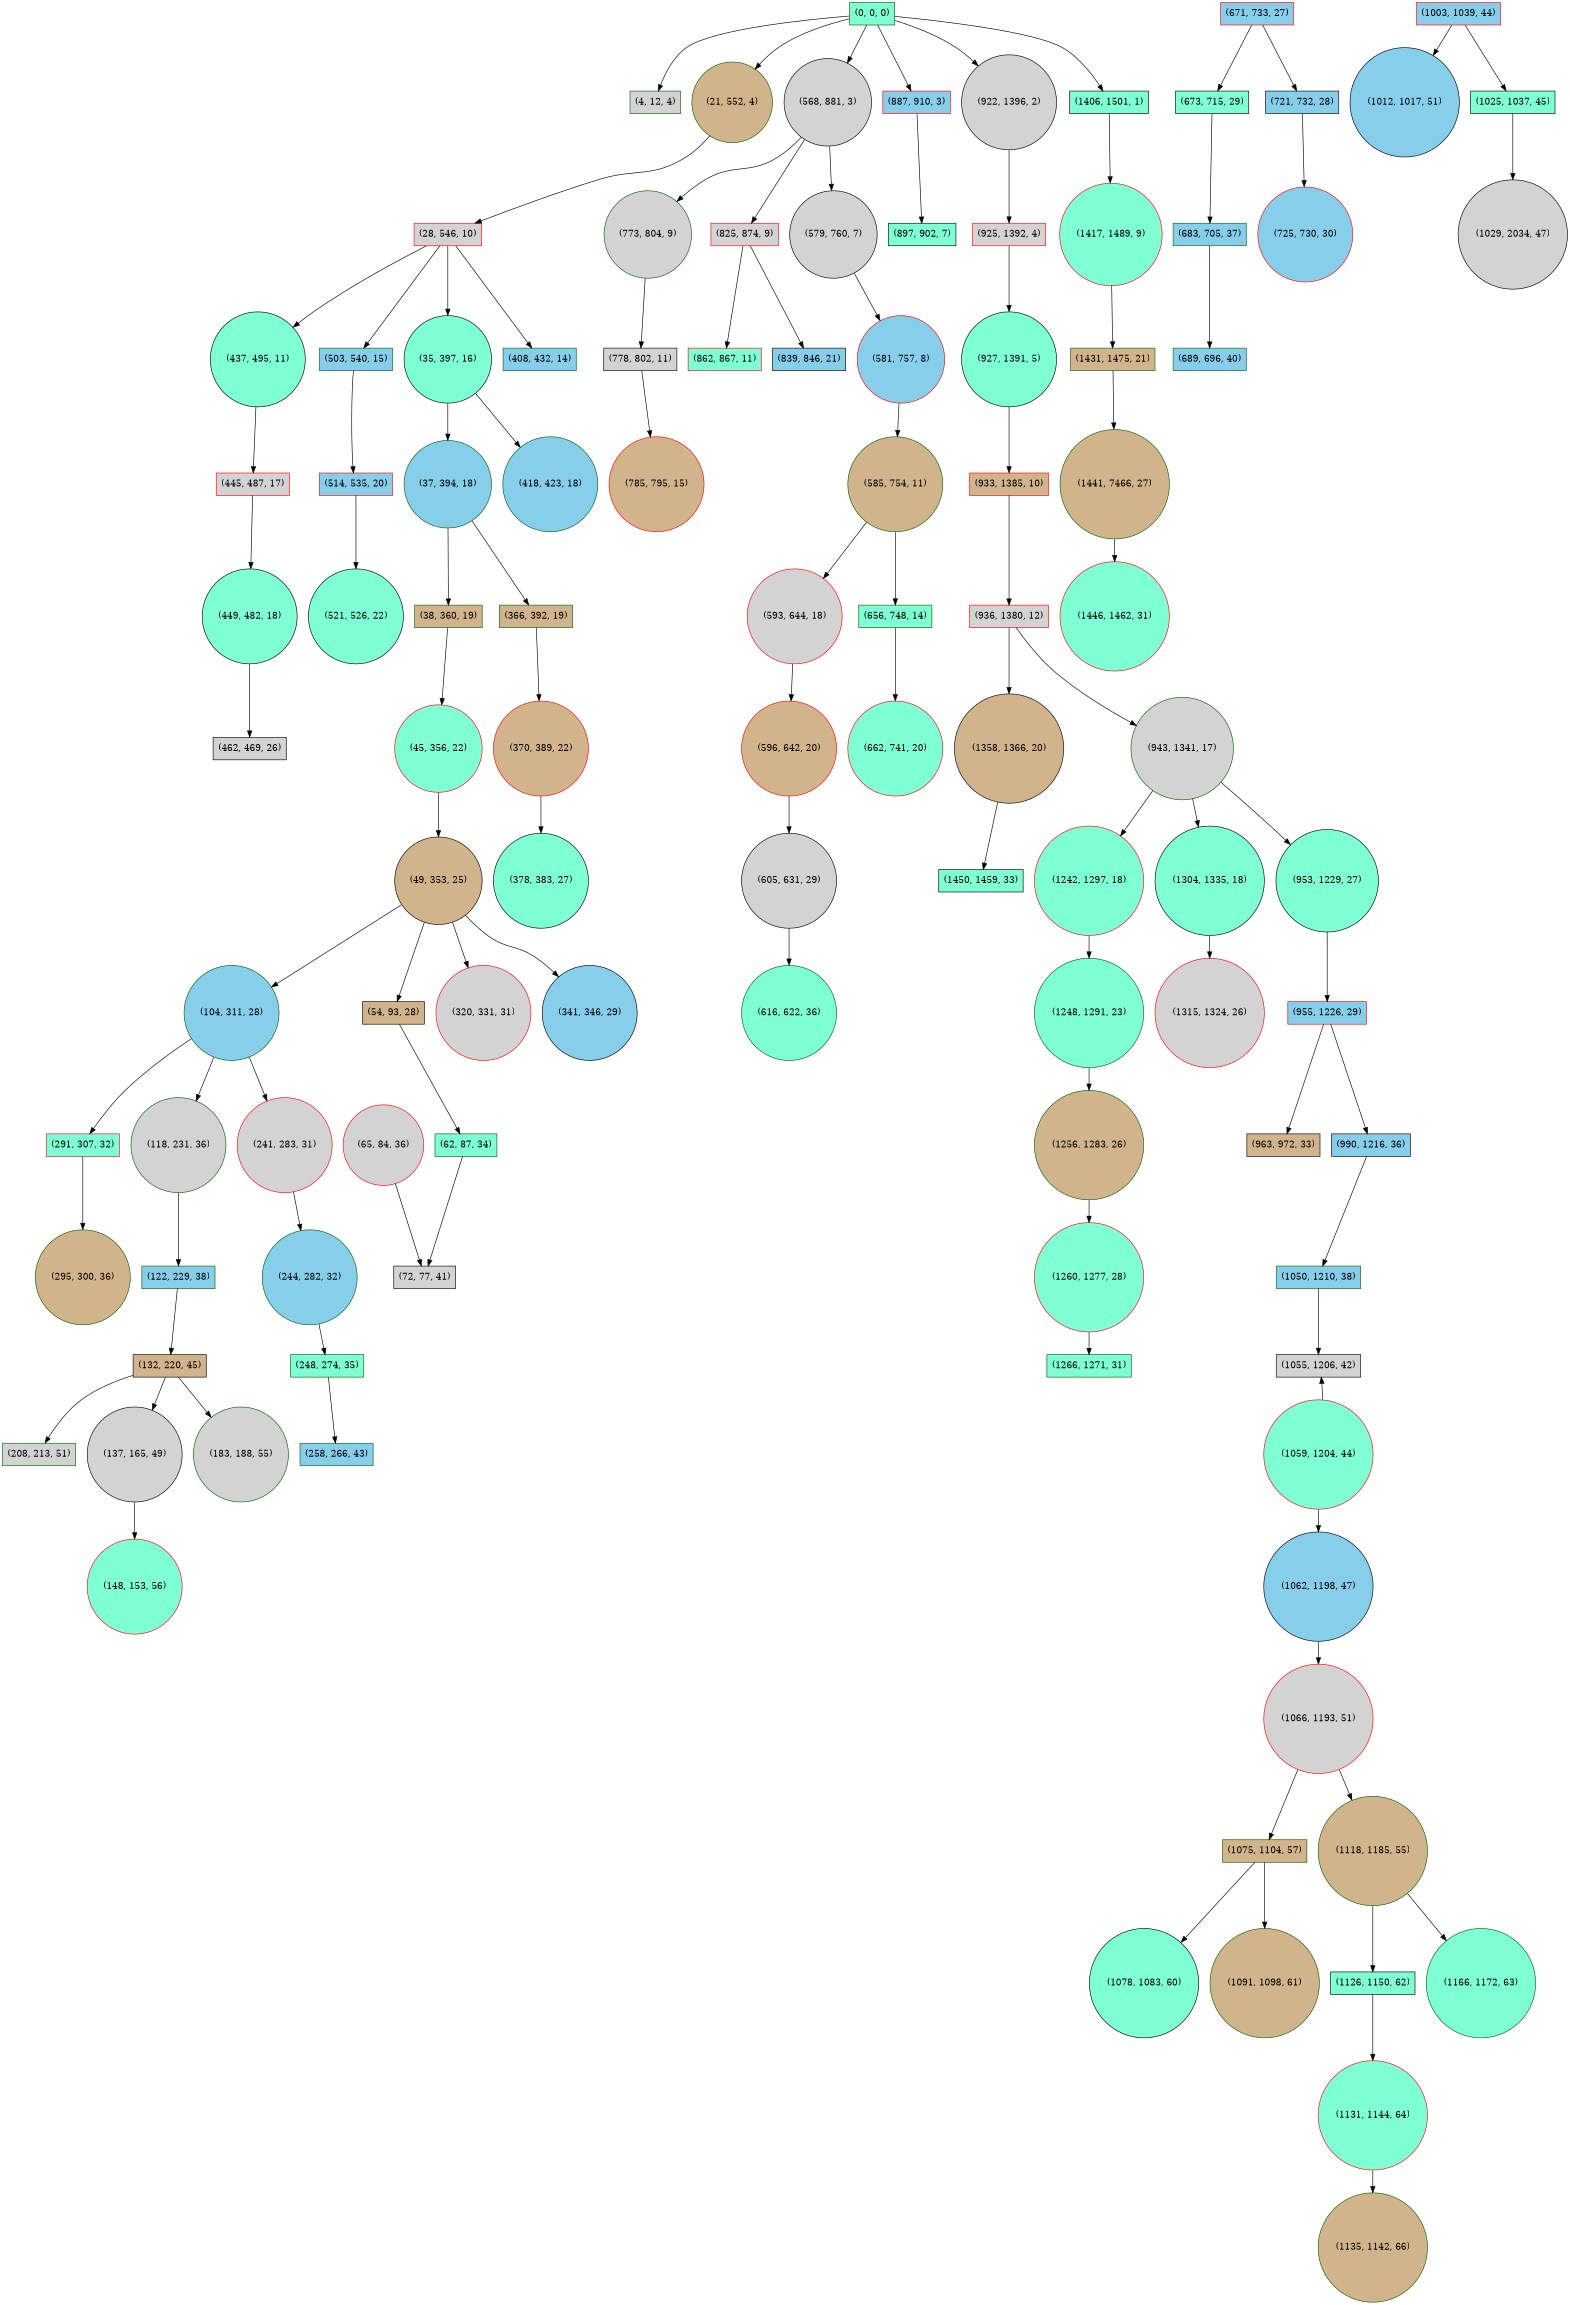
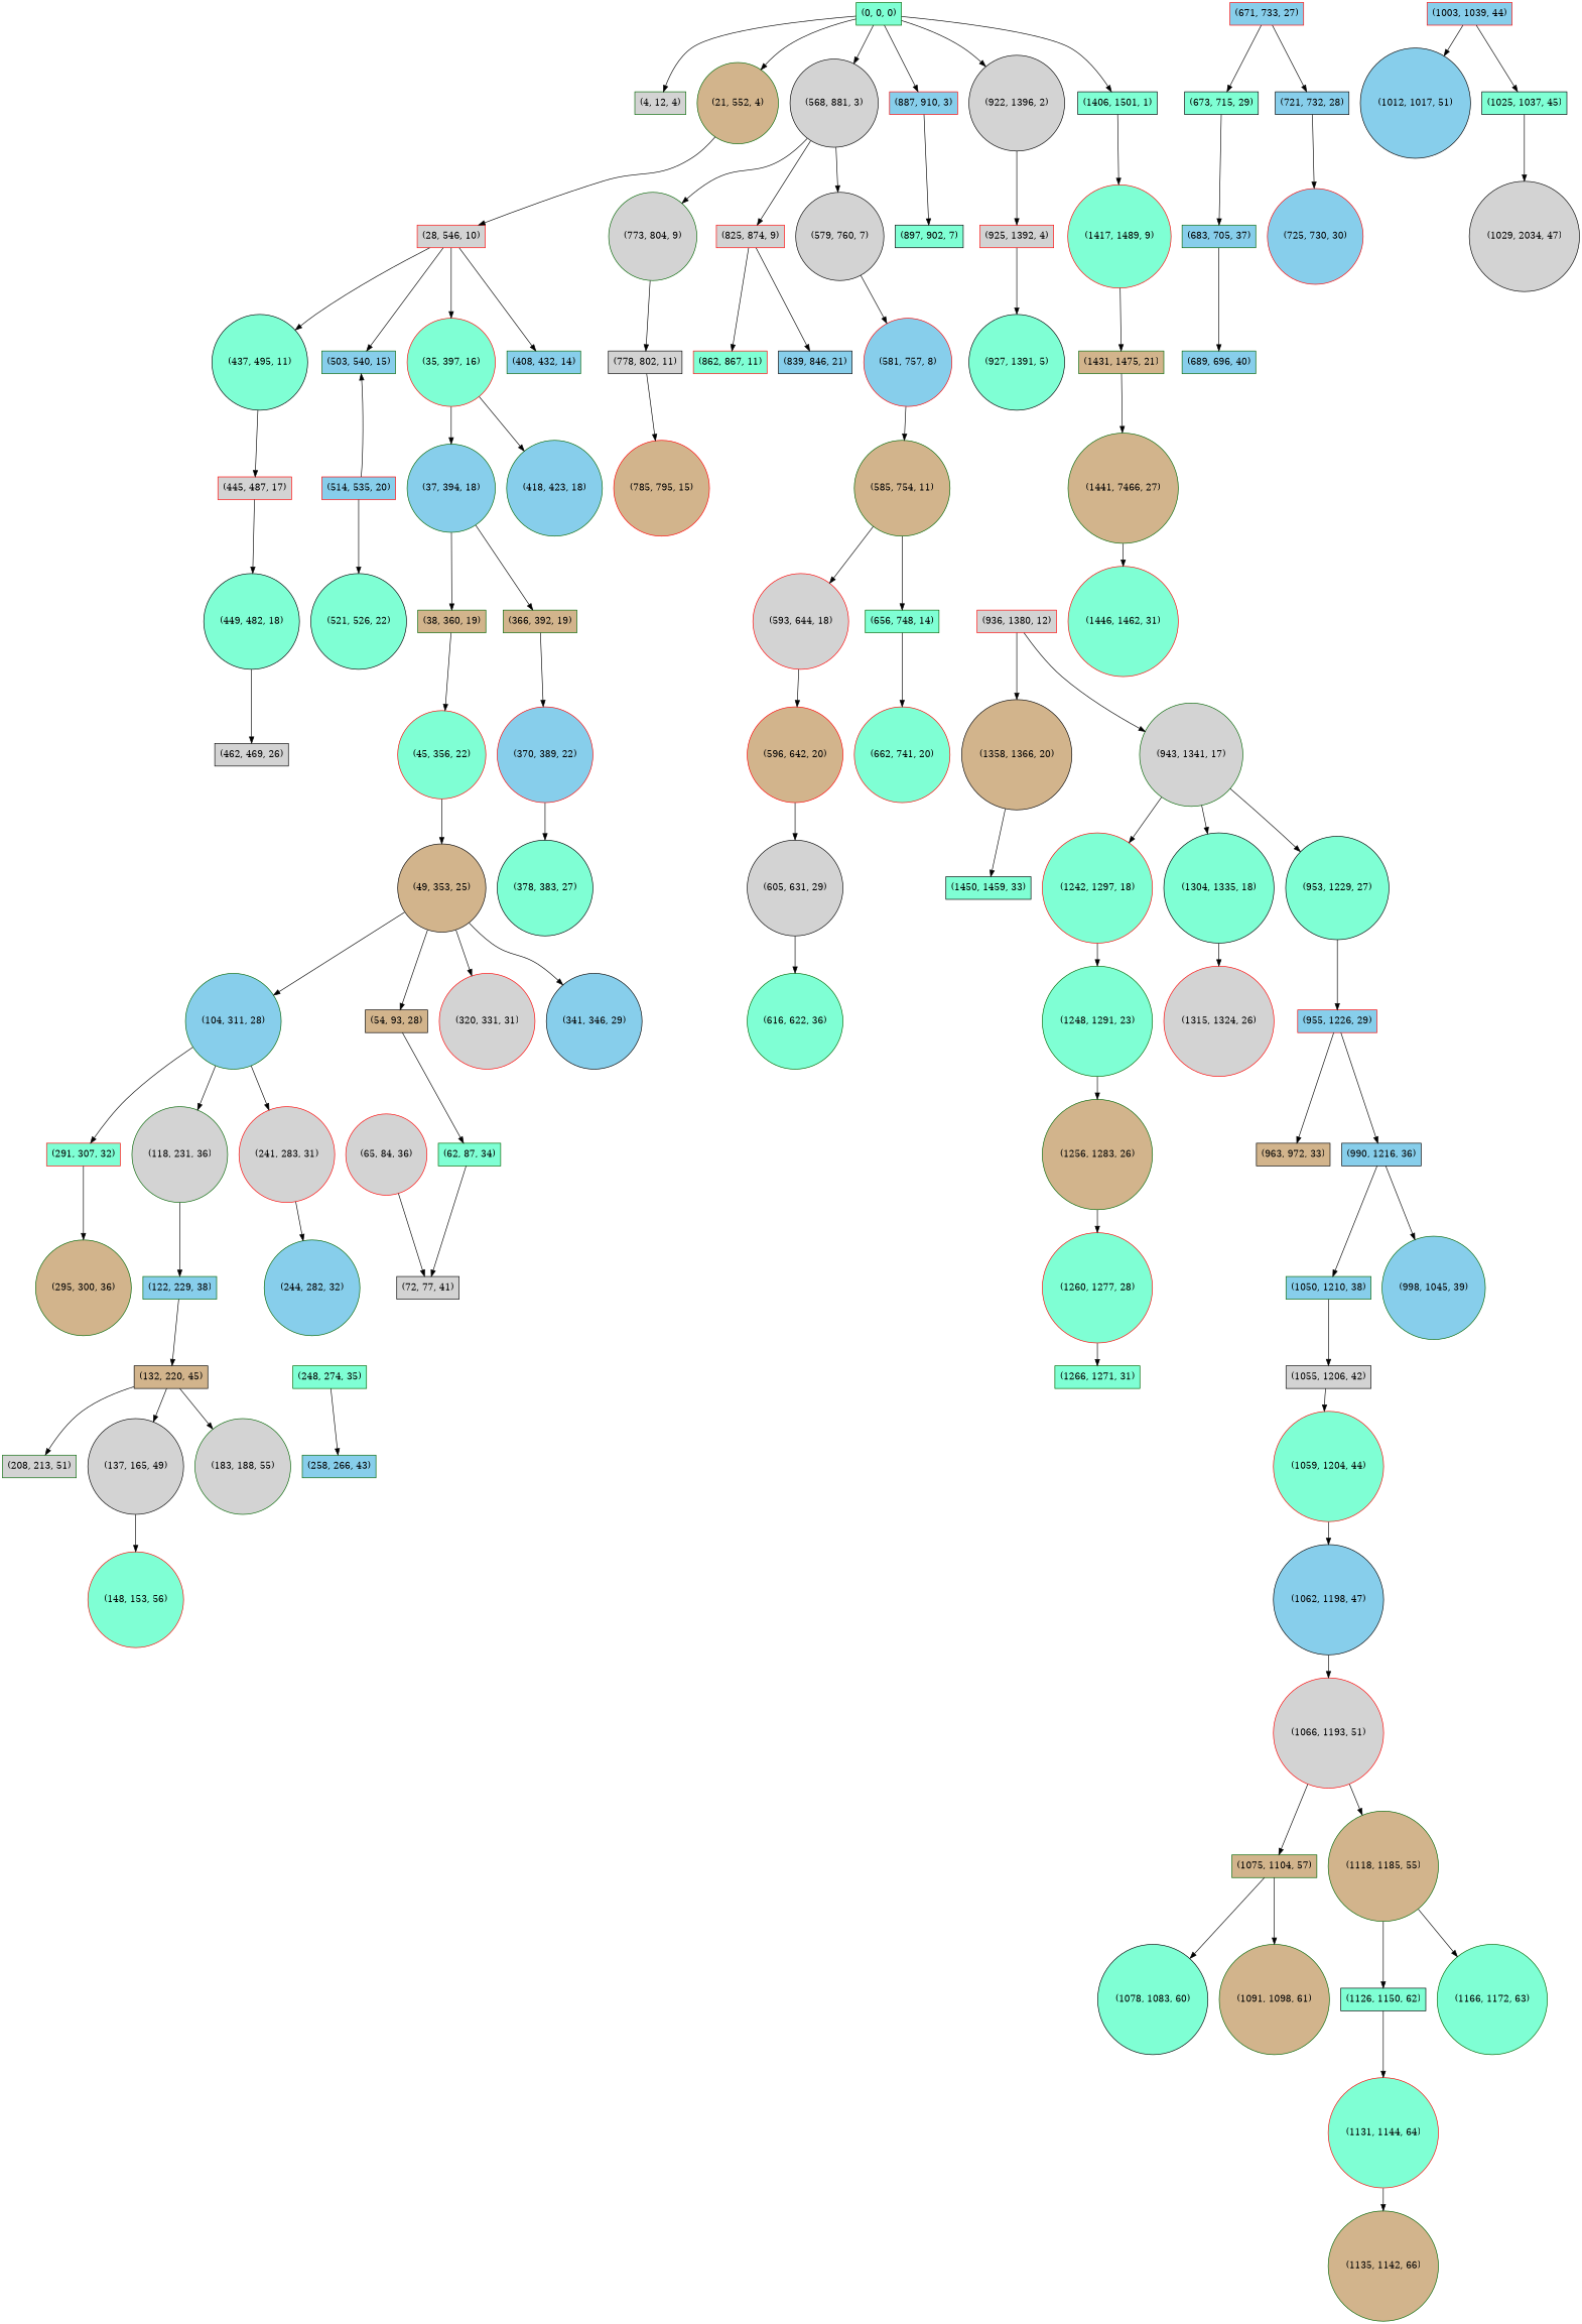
  digraph {
    node [color=darkgreen fillcolor=aquamarine shape=circle style=filled]
    "(0, 0, 0)" [shape=box]
    "(4, 12, 4)" [fillcolor=lightgrey shape=box]
    "(21, 552, 4)" [fillcolor=tan]
    "(568, 881, 3)" [color=black fillcolor=lightgrey]
    "(887, 910, 3)" [color=red fillcolor=skyblue shape=box]
    "(922, 1396, 2)" [color=black fillcolor=lightgrey]
    "(1406, 1501, 1)" [color=black shape=box]
    "(28, 546, 10)" [color=red fillcolor=lightgrey shape=box]
    "(579, 760, 7)" [color=black fillcolor=lightgrey]
    "(773, 804, 9)" [fillcolor=lightgrey]
    "(825, 874, 9)" [color=red fillcolor=lightgrey shape=box]
    "(897, 902, 7)" [color=black shape=box]
    "(925, 1392, 4)" [color=red fillcolor=lightgrey shape=box]
    "(1417, 1489, 9)" [color=red]
-   "(35, 397, 16)" [color=black]
+   "(35, 397, 16)" [color=red]
    "(408, 432, 14)" [fillcolor=skyblue shape=box]
    "(437, 495, 11)" [color=black]
    "(503, 540, 15)" [fillcolor=skyblue shape=box]
    "(37, 394, 18)" [fillcolor=skyblue]
    "(418, 423, 18)" [fillcolor=skyblue]
    "(445, 487, 17)" [color=red fillcolor=lightgrey shape=box]
    "(514, 535, 20)" [color=red fillcolor=skyblue shape=box]
    "(38, 360, 19)" [fillcolor=tan shape=box]
    "(366, 392, 19)" [fillcolor=tan shape=box]
    "(45, 356, 22)" [color=red]
-   "(370, 389, 22)" [color=red fillcolor=tan]
+   "(370, 389, 22)" [color=red fillcolor=skyblue]
    "(49, 353, 25)" [color=black fillcolor=tan]
    "(54, 93, 28)" [color=black fillcolor=tan shape=box]
    "(104, 311, 28)" [fillcolor=skyblue]
    "(320, 331, 31)" [color=red fillcolor=lightgrey]
    "(341, 346, 29)" [color=black fillcolor=skyblue]
    "(62, 87, 34)" [shape=box]
    "(118, 231, 36)" [fillcolor=lightgrey]
    "(241, 283, 31)" [color=red fillcolor=lightgrey]
    "(291, 307, 32)" [color=red shape=box]
    "(72, 77, 41)" [color=black fillcolor=lightgrey shape=box]
    "(65, 84, 36)" [color=red fillcolor=lightgrey]
    "(122, 229, 38)" [fillcolor=skyblue shape=box]
    "(244, 282, 32)" [fillcolor=skyblue]
    "(295, 300, 36)" [fillcolor=tan]
    "(132, 220, 45)" [color=black fillcolor=tan shape=box]
    "(137, 165, 49)" [color=black fillcolor=lightgrey]
    "(183, 188, 55)" [fillcolor=lightgrey]
    "(208, 213, 51)" [fillcolor=lightgrey shape=box]
    "(148, 153, 56)" [color=red]
    "(248, 274, 35)" [shape=box]
    "(258, 266, 43)" [fillcolor=skyblue shape=box]
    "(378, 383, 27)" [color=black]
    "(449, 482, 18)" [color=black]
    "(462, 469, 26)" [color=black fillcolor=lightgrey shape=box]
    "(521, 526, 22)" [color=black]
    "(581, 757, 8)" [color=red fillcolor=skyblue]
    "(778, 802, 11)" [color=black fillcolor=lightgrey shape=box]
    "(839, 846, 21)" [color=black fillcolor=skyblue shape=box]
    "(862, 867, 11)" [color=red shape=box]
    "(585, 754, 11)" [fillcolor=tan]
    "(593, 644, 18)" [color=red fillcolor=lightgrey]
    "(656, 748, 14)" [shape=box]
    "(596, 642, 20)" [color=red fillcolor=tan]
    "(662, 741, 20)" [color=red]
    "(605, 631, 29)" [color=black fillcolor=lightgrey]
    "(616, 622, 36)"
    "(671, 733, 27)" [color=red fillcolor=skyblue shape=box]
    "(673, 715, 29)" [color=black shape=box]
    "(721, 732, 28)" [color=black fillcolor=skyblue shape=box]
    "(683, 705, 37)" [fillcolor=skyblue shape=box]
    "(725, 730, 30)" [color=red fillcolor=skyblue]
    "(689, 696, 40)" [fillcolor=skyblue shape=box]
    "(785, 795, 15)" [color=red fillcolor=tan]
    "(927, 1391, 5)" [color=black]
-   "(933, 1385, 10)" [color=red fillcolor=tan shape=box]
    "(936, 1380, 12)" [color=red fillcolor=lightgrey shape=box]
    "(943, 1341, 17)" [fillcolor=lightgrey]
    "(1358, 1366, 20)" [color=black fillcolor=tan]
    "(953, 1229, 27)" [color=black]
    "(1242, 1297, 18)" [color=red]
    "(1304, 1335, 18)" [color=black]
    "(1450, 1459, 33)" [color=black shape=box]
    "(955, 1226, 29)" [color=red fillcolor=skyblue shape=box]
    "(1248, 1291, 23)"
    "(1315, 1324, 26)" [color=red fillcolor=lightgrey]
    "(963, 972, 33)" [color=black fillcolor=tan shape=box]
    "(990, 1216, 36)" [color=black fillcolor=skyblue shape=box]
+   "(998, 1045, 39)" [fillcolor=skyblue]
    "(1050, 1210, 38)" [fillcolor=skyblue shape=box]
    "(1055, 1206, 42)" [color=black fillcolor=lightgrey shape=box]
    "(1003, 1039, 44)" [color=red fillcolor=skyblue shape=box]
    "(1012, 1017, 51)" [color=black fillcolor=skyblue]
    "(1025, 1037, 45)" [color=black shape=box]
    n90 [color=black fillcolor=lightgrey label="(1029, 2034, 47)"]
    "(1059, 1204, 44)" [color=red]
    "(1062, 1198, 47)" [color=black fillcolor=skyblue]
    "(1066, 1193, 51)" [color=red fillcolor=lightgrey]
    "(1075, 1104, 57)" [fillcolor=tan shape=box]
    "(1118, 1185, 55)" [fillcolor=tan]
    "(1078, 1083, 60)" [color=black]
    "(1091, 1098, 61)" [fillcolor=tan]
    "(1126, 1150, 62)" [color=black shape=box]
    "(1166, 1172, 63)"
    "(1131, 1144, 64)" [color=red]
    "(1135, 1142, 66)" [fillcolor=tan]
    "(1256, 1283, 26)" [fillcolor=tan]
    "(1260, 1277, 28)" [color=red]
    "(1266, 1271, 31)" [shape=box]
    "(1431, 1475, 21)" [fillcolor=tan shape=box]
    n106 [fillcolor=tan label="(1441, 7466, 27)"]
    "(1446, 1462, 31)" [color=red]
    "(0, 0, 0)" -> "(4, 12, 4)"
    "(0, 0, 0)" -> "(21, 552, 4)"
    "(0, 0, 0)" -> "(568, 881, 3)"
    "(0, 0, 0)" -> "(887, 910, 3)"
    "(0, 0, 0)" -> "(922, 1396, 2)"
    "(0, 0, 0)" -> "(1406, 1501, 1)"
    "(21, 552, 4)" -> "(28, 546, 10)"
    "(568, 881, 3)" -> "(579, 760, 7)"
    "(568, 881, 3)" -> "(773, 804, 9)"
    "(568, 881, 3)" -> "(825, 874, 9)"
    "(887, 910, 3)" -> "(897, 902, 7)"
    "(922, 1396, 2)" -> "(925, 1392, 4)"
    "(1406, 1501, 1)" -> "(1417, 1489, 9)"
    "(28, 546, 10)" -> "(35, 397, 16)"
    "(28, 546, 10)" -> "(408, 432, 14)"
    "(28, 546, 10)" -> "(437, 495, 11)"
    "(28, 546, 10)" -> "(503, 540, 15)"
    "(579, 760, 7)" -> "(581, 757, 8)"
    "(773, 804, 9)" -> "(778, 802, 11)"
    "(825, 874, 9)" -> "(839, 846, 21)"
    "(825, 874, 9)" -> "(862, 867, 11)"
    "(925, 1392, 4)" -> "(927, 1391, 5)"
    "(1417, 1489, 9)" -> "(1431, 1475, 21)"
    "(35, 397, 16)" -> "(37, 394, 18)"
    "(35, 397, 16)" -> "(418, 423, 18)"
    "(437, 495, 11)" -> "(445, 487, 17)"
-   "(503, 540, 15)" -> "(514, 535, 20)"
+   "(514, 535, 20)" -> "(503, 540, 15)"
    "(37, 394, 18)" -> "(38, 360, 19)"
    "(37, 394, 18)" -> "(366, 392, 19)"
    "(445, 487, 17)" -> "(449, 482, 18)"
    "(514, 535, 20)" -> "(521, 526, 22)"
    "(38, 360, 19)" -> "(45, 356, 22)"
    "(366, 392, 19)" -> "(370, 389, 22)"
    "(45, 356, 22)" -> "(49, 353, 25)"
    "(370, 389, 22)" -> "(378, 383, 27)"
    "(49, 353, 25)" -> "(54, 93, 28)"
    "(49, 353, 25)" -> "(104, 311, 28)"
    "(49, 353, 25)" -> "(320, 331, 31)"
    "(49, 353, 25)" -> "(341, 346, 29)"
    "(54, 93, 28)" -> "(62, 87, 34)"
    "(104, 311, 28)" -> "(118, 231, 36)"
    "(104, 311, 28)" -> "(241, 283, 31)"
    "(104, 311, 28)" -> "(291, 307, 32)"
    "(62, 87, 34)" -> "(72, 77, 41)"
    "(118, 231, 36)" -> "(122, 229, 38)"
    "(241, 283, 31)" -> "(244, 282, 32)"
    "(291, 307, 32)" -> "(295, 300, 36)"
    "(65, 84, 36)" -> "(72, 77, 41)"
    "(122, 229, 38)" -> "(132, 220, 45)"
-   "(244, 282, 32)" -> "(248, 274, 35)"
    "(132, 220, 45)" -> "(137, 165, 49)"
    "(132, 220, 45)" -> "(183, 188, 55)"
    "(132, 220, 45)" -> "(208, 213, 51)"
    "(137, 165, 49)" -> "(148, 153, 56)"
    "(248, 274, 35)" -> "(258, 266, 43)"
    "(449, 482, 18)" -> "(462, 469, 26)"
    "(581, 757, 8)" -> "(585, 754, 11)"
    "(778, 802, 11)" -> "(785, 795, 15)"
    "(585, 754, 11)" -> "(593, 644, 18)"
    "(585, 754, 11)" -> "(656, 748, 14)"
    "(593, 644, 18)" -> "(596, 642, 20)"
    "(656, 748, 14)" -> "(662, 741, 20)"
    "(596, 642, 20)" -> "(605, 631, 29)"
    "(605, 631, 29)" -> "(616, 622, 36)"
    "(671, 733, 27)" -> "(673, 715, 29)"
    "(671, 733, 27)" -> "(721, 732, 28)"
    "(673, 715, 29)" -> "(683, 705, 37)"
    "(721, 732, 28)" -> "(725, 730, 30)"
    "(683, 705, 37)" -> "(689, 696, 40)"
-   "(927, 1391, 5)" -> "(933, 1385, 10)"
-   "(933, 1385, 10)" -> "(936, 1380, 12)"
    "(936, 1380, 12)" -> "(943, 1341, 17)"
    "(936, 1380, 12)" -> "(1358, 1366, 20)"
    "(943, 1341, 17)" -> "(953, 1229, 27)"
    "(943, 1341, 17)" -> "(1242, 1297, 18)"
    "(943, 1341, 17)" -> "(1304, 1335, 18)"
    "(1358, 1366, 20)" -> "(1450, 1459, 33)"
    "(953, 1229, 27)" -> "(955, 1226, 29)"
    "(1242, 1297, 18)" -> "(1248, 1291, 23)"
    "(1304, 1335, 18)" -> "(1315, 1324, 26)"
    "(955, 1226, 29)" -> "(963, 972, 33)"
    "(955, 1226, 29)" -> "(990, 1216, 36)"
    "(1248, 1291, 23)" -> "(1256, 1283, 26)"
+   "(990, 1216, 36)" -> "(998, 1045, 39)"
    "(990, 1216, 36)" -> "(1050, 1210, 38)"
    "(1050, 1210, 38)" -> "(1055, 1206, 42)"
-   "(1059, 1204, 44)" -> "(1055, 1206, 42)"
+   "(1055, 1206, 42)" -> "(1059, 1204, 44)"
    "(1003, 1039, 44)" -> "(1012, 1017, 51)"
    "(1003, 1039, 44)" -> "(1025, 1037, 45)"
    "(1025, 1037, 45)" -> n90
    "(1059, 1204, 44)" -> "(1062, 1198, 47)"
    "(1062, 1198, 47)" -> "(1066, 1193, 51)"
    "(1066, 1193, 51)" -> "(1075, 1104, 57)"
    "(1066, 1193, 51)" -> "(1118, 1185, 55)"
    "(1075, 1104, 57)" -> "(1078, 1083, 60)"
    "(1075, 1104, 57)" -> "(1091, 1098, 61)"
    "(1118, 1185, 55)" -> "(1126, 1150, 62)"
    "(1118, 1185, 55)" -> "(1166, 1172, 63)"
    "(1126, 1150, 62)" -> "(1131, 1144, 64)"
    "(1131, 1144, 64)" -> "(1135, 1142, 66)"
    "(1256, 1283, 26)" -> "(1260, 1277, 28)"
    "(1260, 1277, 28)" -> "(1266, 1271, 31)"
    "(1431, 1475, 21)" -> n106
    n106 -> "(1446, 1462, 31)"
  }
